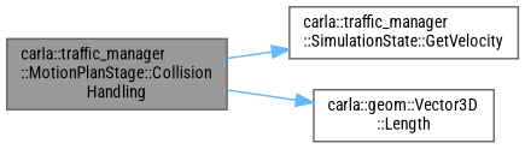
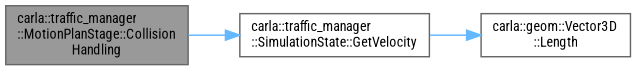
  digraph {
    fontname="Roboto Condensed"
    rankdir=LR
    node [color=grey40 fillcolor=white fontname="Roboto Condensed" fontsize=10 shape=box style=filled]
    edge [color=steelblue1 fontname="Roboto Condensed" fontsize=10 labelfontname=Helvetica labelfontsize=10 style=solid]
    n1 [color=gray40 fillcolor=grey60 fontcolor=black height=0.2 label="carla::traffic_manager\l::MotionPlanStage::Collision\lHandling" width=0.4]
    n2 [height=0.2 label="carla::traffic_manager\l::SimulationState::GetVelocity" width=0.4]
    n3 [height=0.2 label="carla::geom::Vector3D\l::Length" width=0.4]
    n1 -> n2
-   n1 -> n3
+   n2 -> n3
  }
